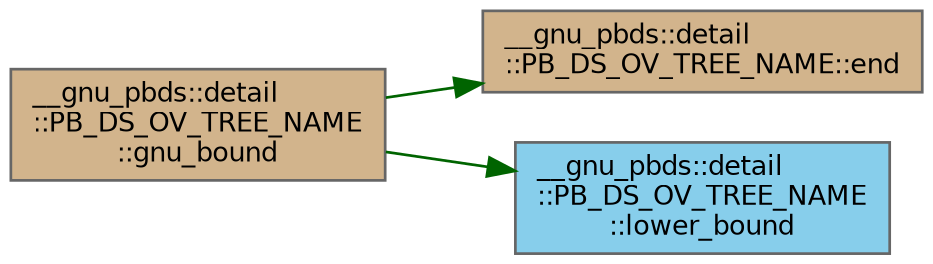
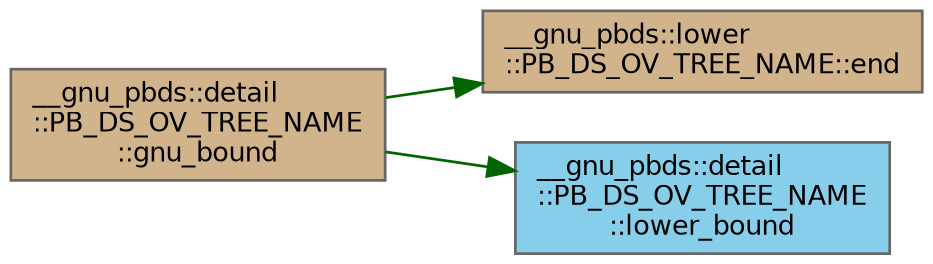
  digraph {
    rankdir=LR
    node [color=grey40 fillcolor=tan fontname=Helvetica fontsize=10 shape=box style=filled]
    edge [color=darkgreen fontname=Helvetica fontsize=10 labelfontname=Helvetica labelfontsize=10 style=solid]
    n1 [color=gray40 fontcolor=black height=0.2 label="__gnu_pbds::detail\l::PB_DS_OV_TREE_NAME\l::gnu_bound" width=0.4]
-   n2 [height=0.2 label="__gnu_pbds::detail\l::PB_DS_OV_TREE_NAME::end" width=0.4]
+   n2 [height=0.2 label="__gnu_pbds::lower\l::PB_DS_OV_TREE_NAME::end" width=0.4]
    n3 [fillcolor=skyblue height=0.2 label="__gnu_pbds::detail\l::PB_DS_OV_TREE_NAME\l::lower_bound" width=0.4]
    n1 -> n2
    n1 -> n3
  }
